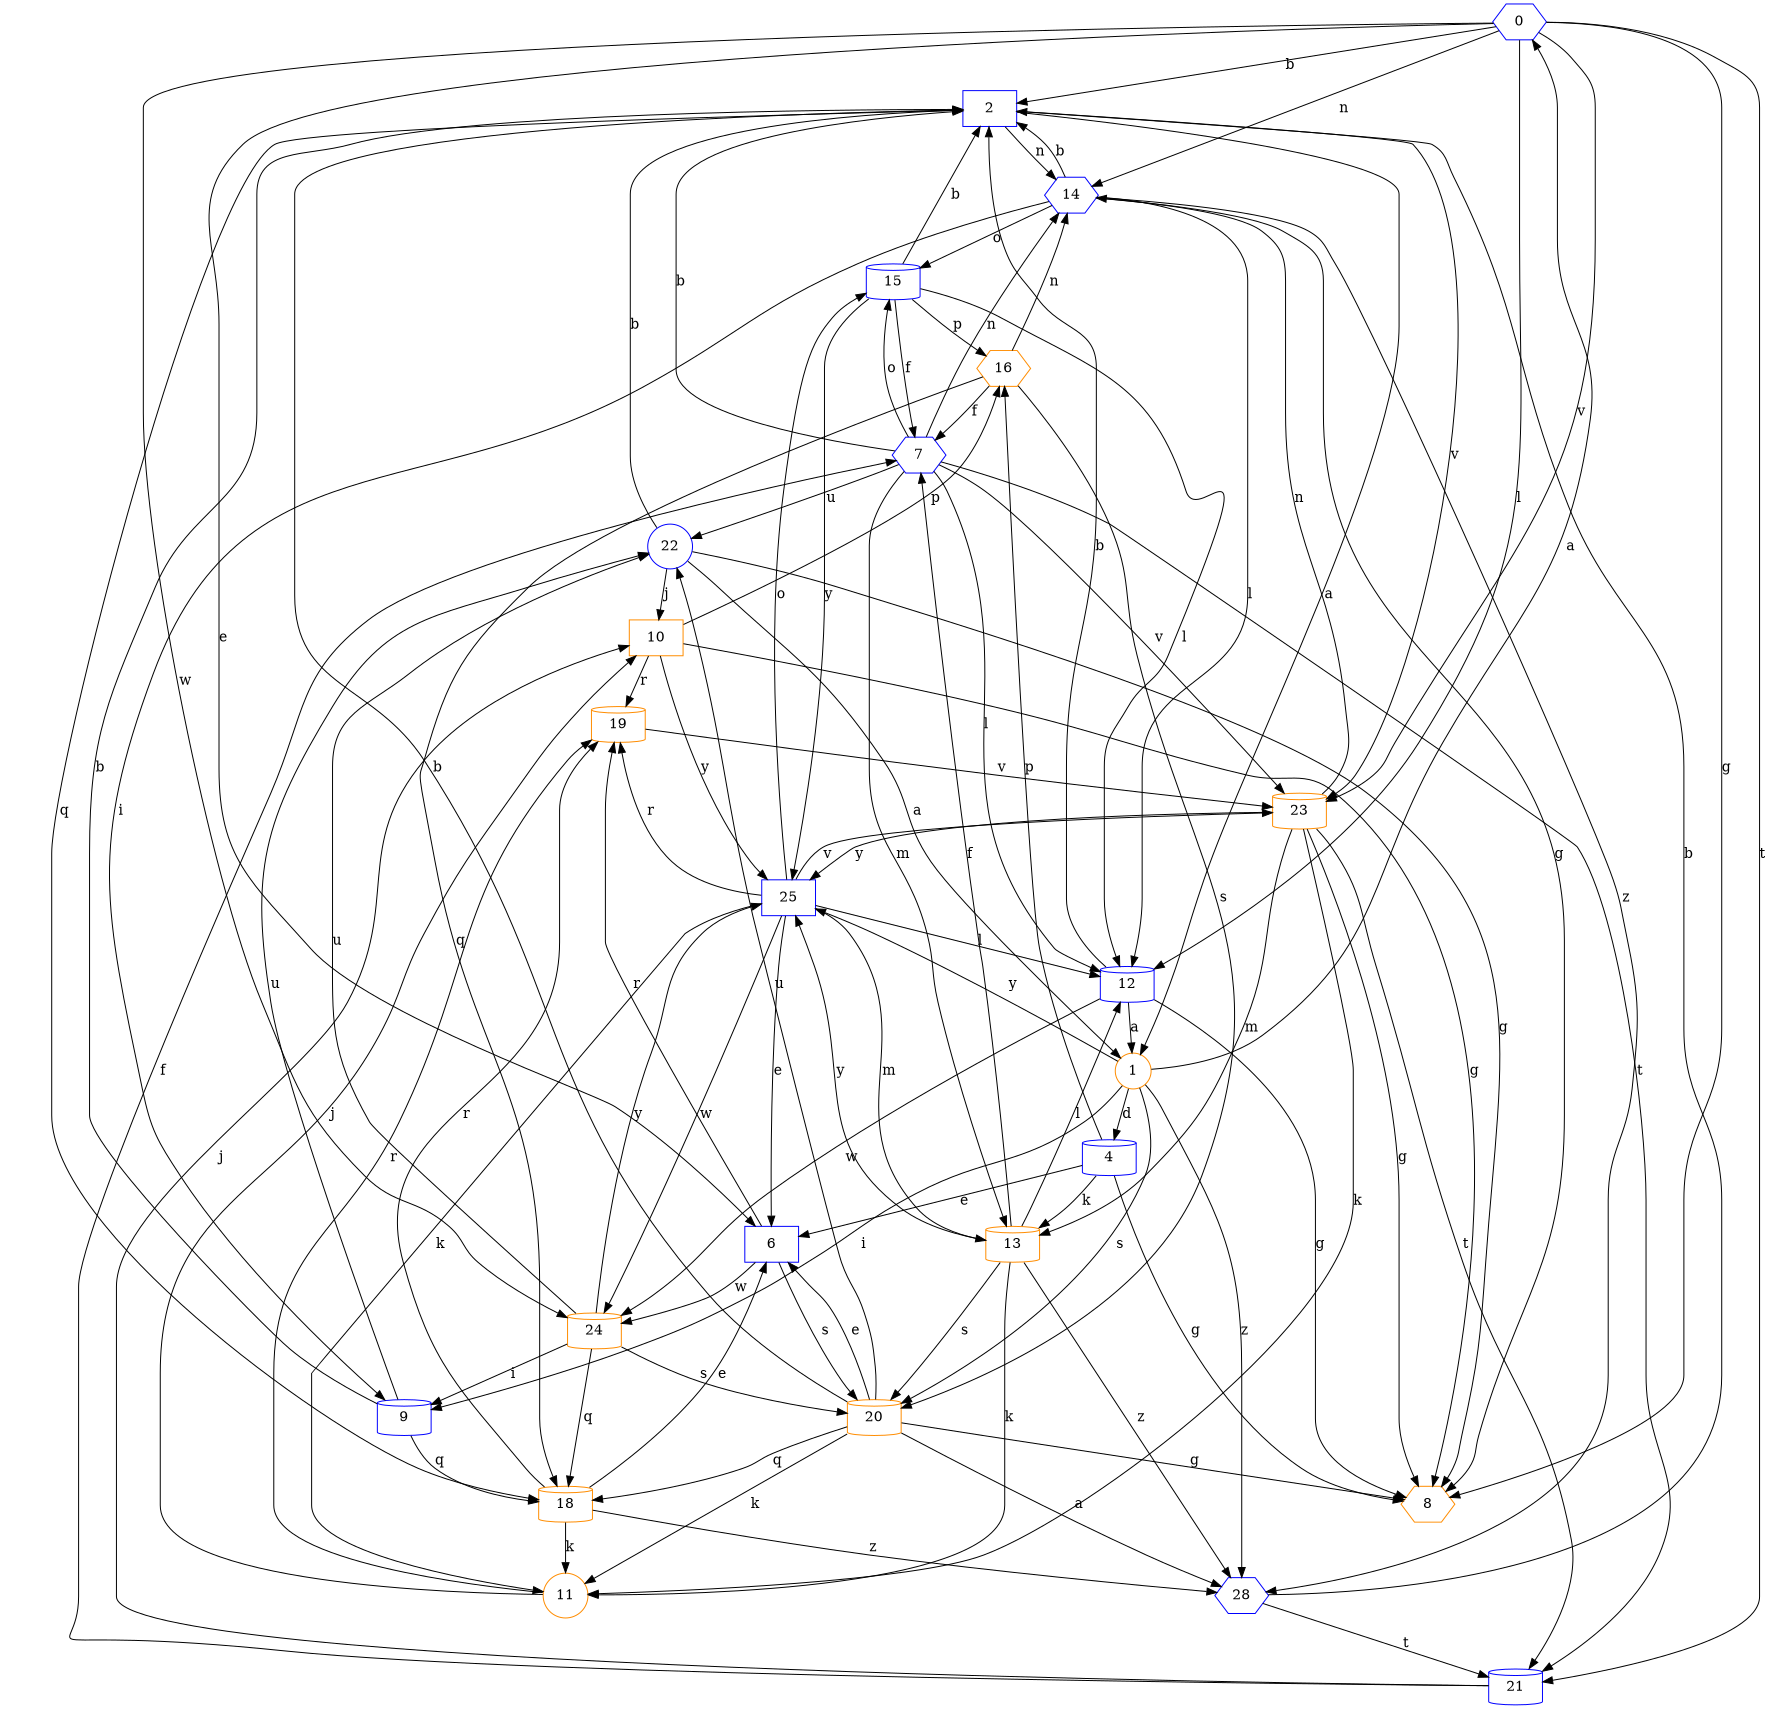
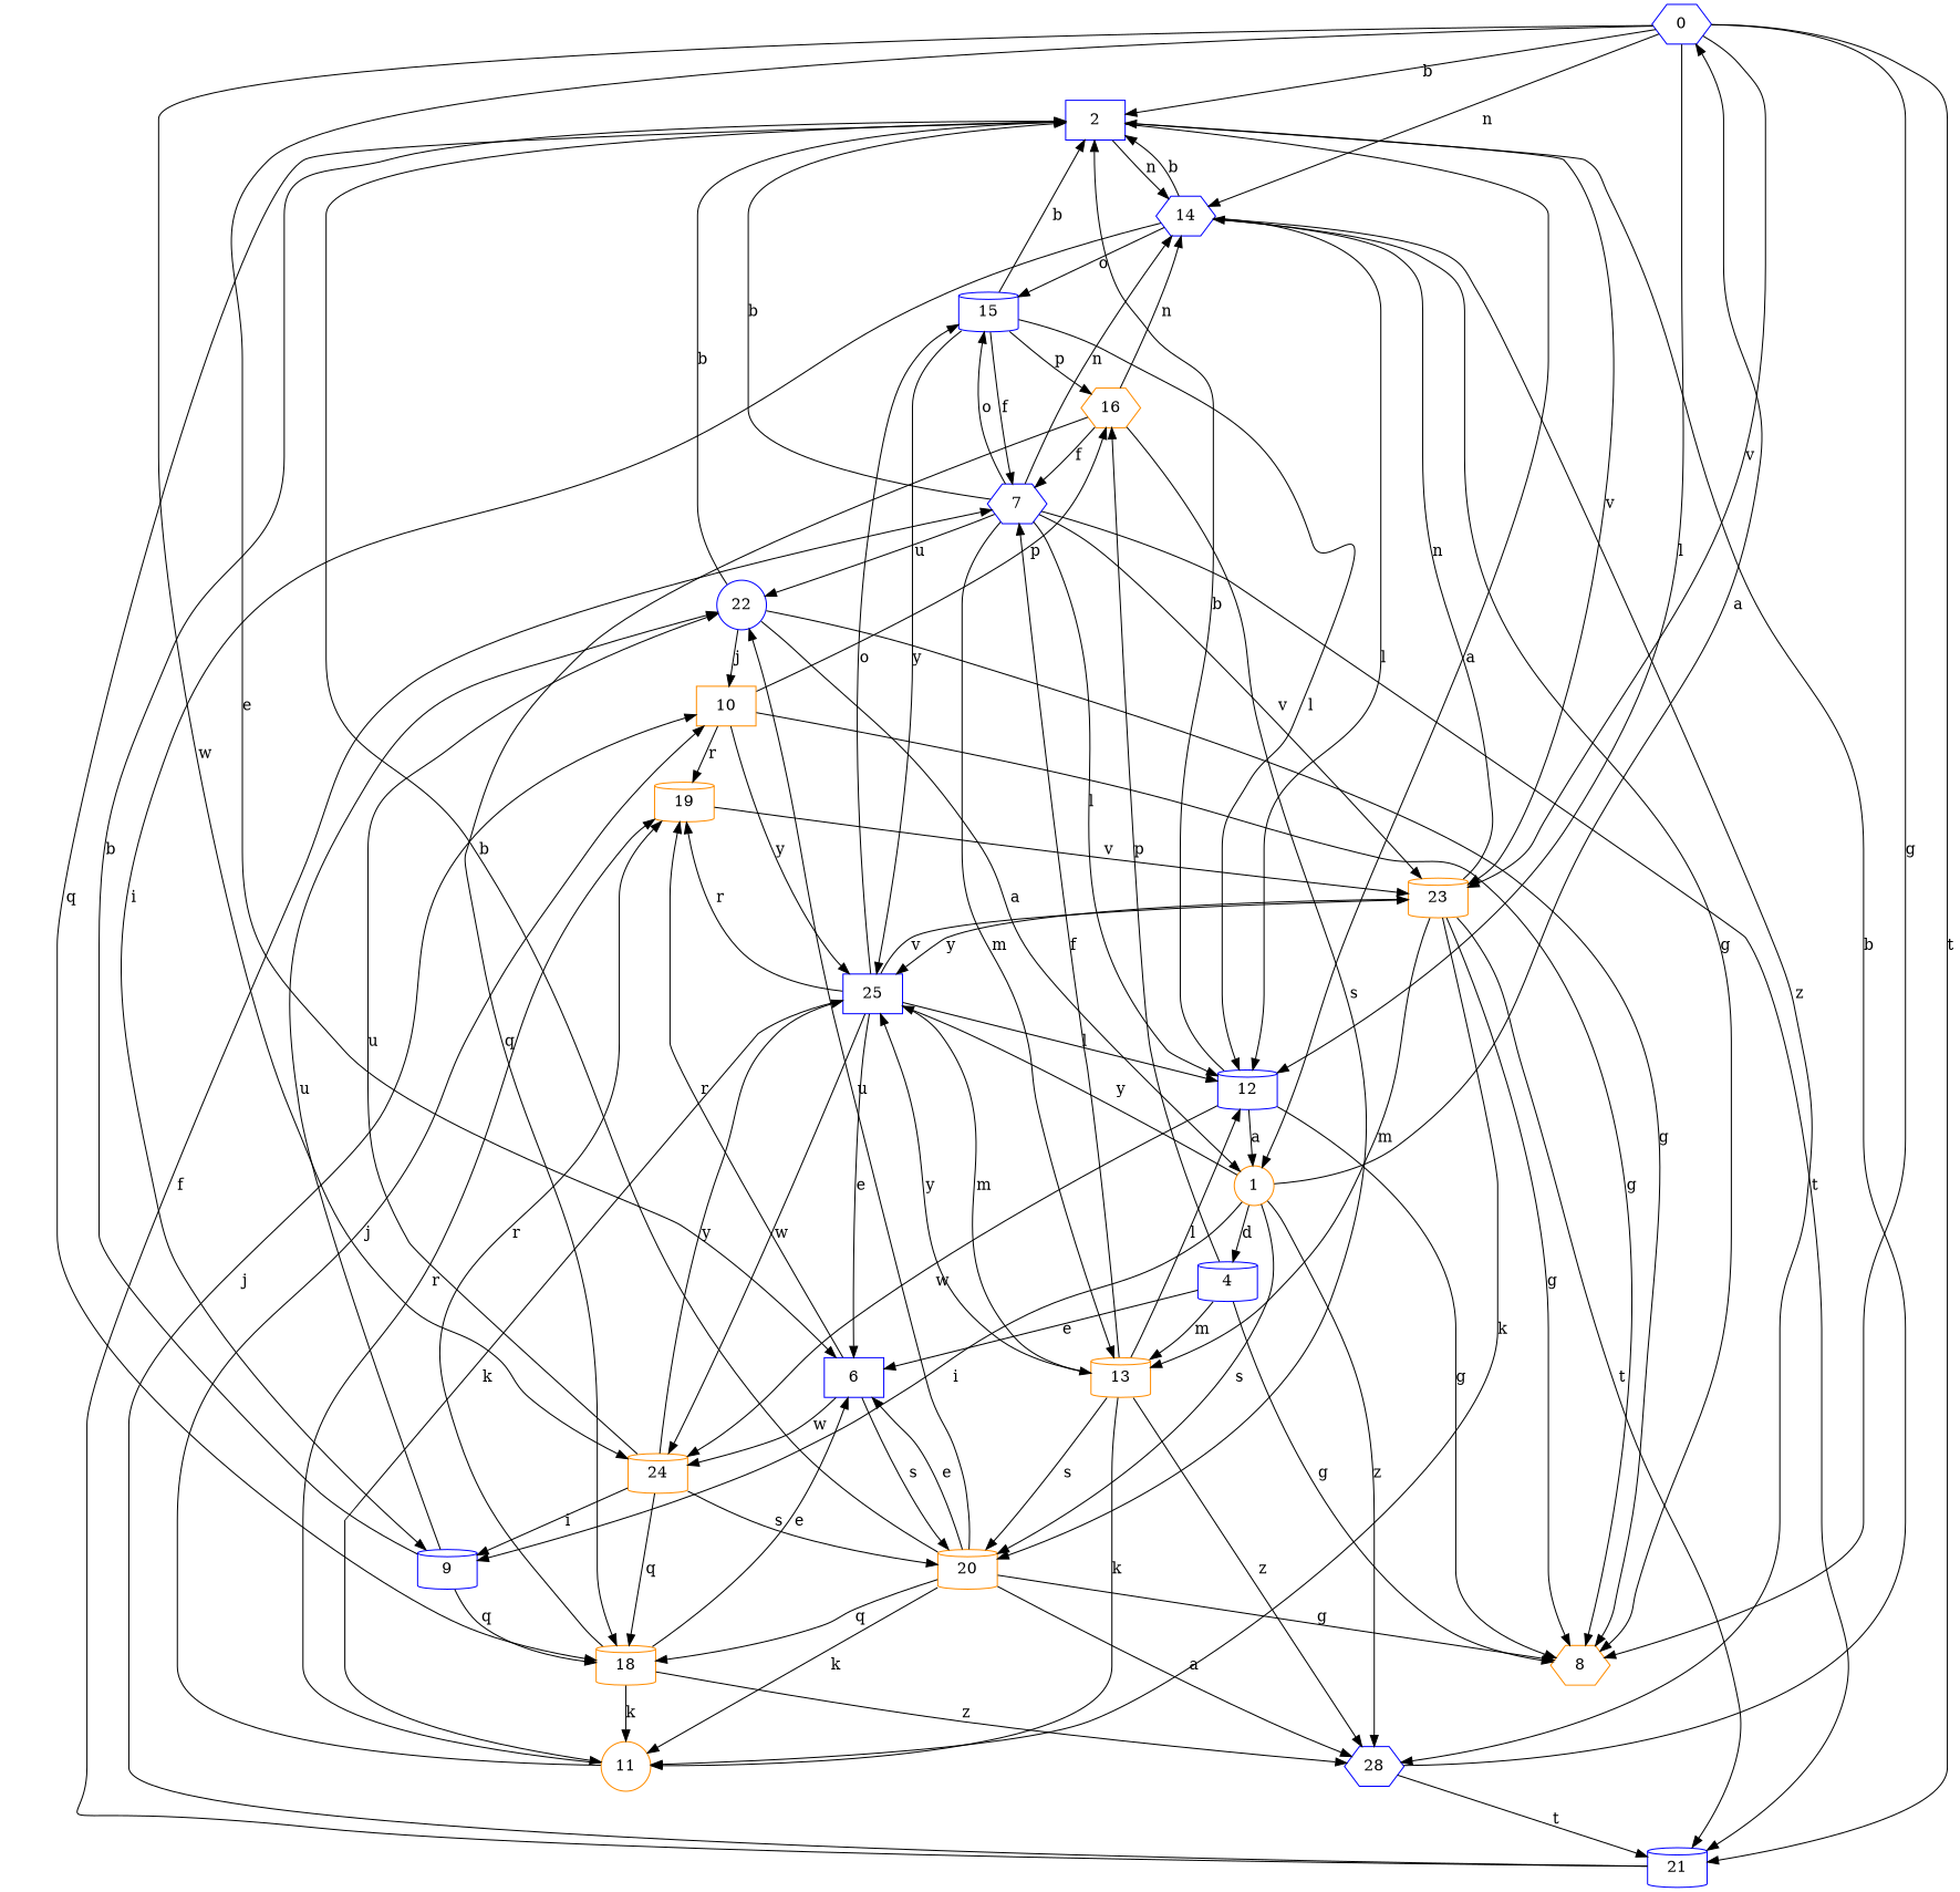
  strict digraph {
    fontname="DejaVu Serif"
    node [color=blue fontname="DejaVu Serif" shape=cylinder]
    edge [fontname="DejaVu Serif"]
    0 [shape=hexagon]
    2 [shape=box]
    6 [shape=box]
    8 [color=darkorange shape=hexagon]
    12
    14 [shape=hexagon]
    21
    23 [color=darkorange]
    24 [color=darkorange]
    1 [color=darkorange shape=circle]
    18 [color=darkorange]
    20 [color=darkorange]
    19 [color=darkorange]
    9
    28 [shape=hexagon]
    15
    7 [shape=hexagon]
    10 [color=darkorange shape=box]
    25 [shape=box]
    13 [color=darkorange]
    11 [color=darkorange shape=circle]
    22 [shape=circle]
    4
    16 [color=darkorange shape=hexagon]
    0 -> 2 [label=b]
    0 -> 6 [label=e]
    0 -> 8 [label=g]
    0 -> 12 [label=l]
    0 -> 14 [label=n]
    0 -> 21 [label=t]
    0 -> 23 [label=v]
    0 -> 24 [label=w]
    2 -> 14 [label=n]
    2 -> 23 [label=v]
    2 -> 1 [label=a]
    2 -> 18 [label=q]
    6 -> 24 [label=w]
    6 -> 20 [label=s]
    6 -> 19 [label=r]
    12 -> 2 [label=b]
    12 -> 8 [label=g]
    12 -> 24 [label=w]
    12 -> 1 [label=a]
    14 -> 2 [label=b]
    14 -> 8 [label=g]
    14 -> 12 [label=l]
    14 -> 9 [label=i]
    14 -> 28 [label=z]
    14 -> 15 [label=o]
    21 -> 7 [label=f]
    21 -> 10 [label=j]
    23 -> 8 [label=g]
    23 -> 14 [label=n]
    23 -> 21 [label=t]
    23 -> 25 [label=y]
    23 -> 13 [label=m]
    23 -> 11 [label=k]
    24 -> 18 [label=q]
    24 -> 20 [label=s]
    24 -> 9 [label=i]
    24 -> 25 [label=y]
    24 -> 22 [label=u]
    1 -> 0 [label=a]
    1 -> 20 [label=s]
    1 -> 9 [label=i]
    1 -> 28 [label=z]
    1 -> 25 [label=y]
    1 -> 4 [label=d]
    18 -> 6 [label=e]
    18 -> 19 [label=r]
    18 -> 28 [label=z]
    18 -> 11 [label=k]
    20 -> 2 [label=b]
    20 -> 6 [label=e]
    20 -> 8 [label=g]
    20 -> 18 [label=q]
    20 -> 28 [label=a]
    20 -> 11 [label=k]
    20 -> 22 [label=u]
    19 -> 23 [label=v]
    9 -> 2 [label=b]
    9 -> 18 [label=q]
    9 -> 22 [label=u]
    28 -> 2 [label=b]
    28 -> 21 [label=t]
    15 -> 2 [label=b]
    15 -> 12 [label=l]
    15 -> 7 [label=f]
    15 -> 25 [label=y]
    15 -> 16 [label=p]
    7 -> 2 [label=b]
    7 -> 12 [label=l]
    7 -> 14 [label=n]
    7 -> 21 [label=t]
    7 -> 23 [label=v]
    7 -> 15 [label=o]
    7 -> 13 [label=m]
    7 -> 22 [label=u]
    10 -> 8 [label=g]
    10 -> 19 [label=r]
    10 -> 25 [label=y]
    10 -> 16 [label=p]
    25 -> 6 [label=e]
    25 -> 12 [label=l]
    25 -> 23 [label=v]
    25 -> 24 [label=w]
    25 -> 19 [label=r]
    25 -> 15 [label=o]
    25 -> 13 [label=m]
    25 -> 11 [label=k]
    13 -> 12 [label=l]
    13 -> 20 [label=s]
    13 -> 28 [label=z]
    13 -> 7 [label=f]
    13 -> 25 [label=y]
    13 -> 11 [label=k]
    11 -> 19 [label=r]
    11 -> 10 [label=j]
    22 -> 2 [label=b]
    22 -> 8 [label=g]
    22 -> 1 [label=a]
    22 -> 10 [label=j]
    4 -> 6 [label=e]
    4 -> 8 [label=g]
-   4 -> 13 [label=k]
+   4 -> 13 [label=m]
    4 -> 16 [label=p]
    16 -> 14 [label=n]
    16 -> 18 [label=q]
    16 -> 20 [label=s]
    16 -> 7 [label=f]
  }
